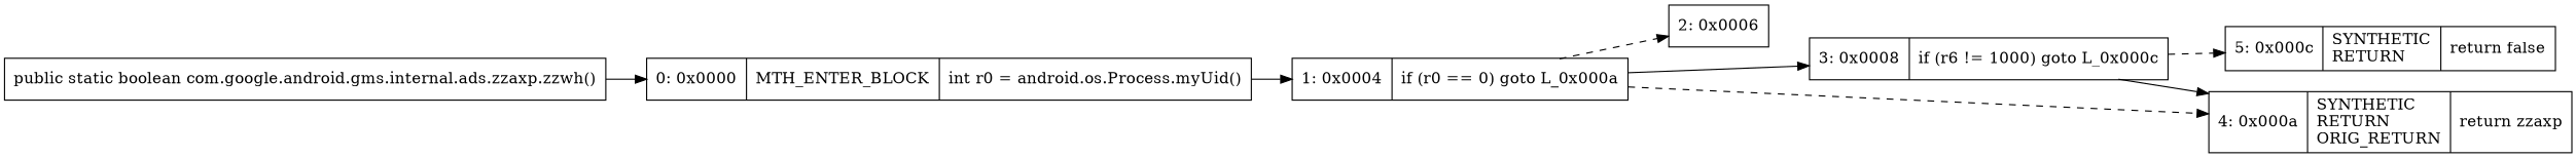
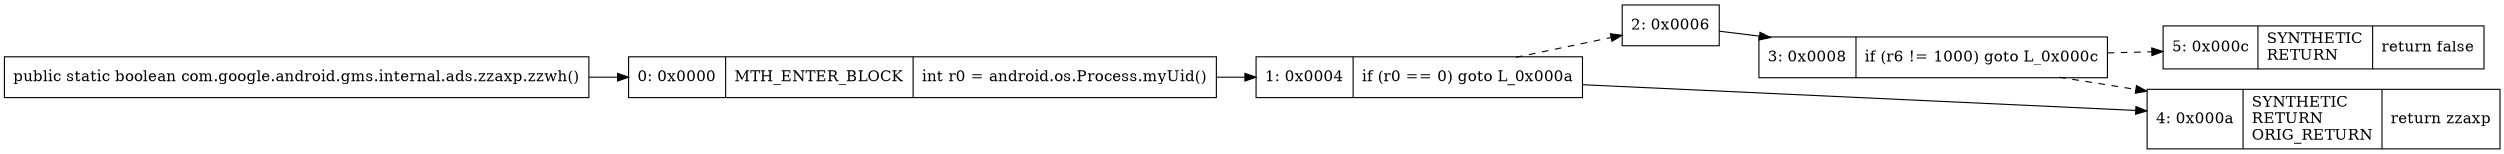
  digraph {
    rankdir=LR
    node [shape=record]
    n1 [label="{0\:\ 0x0000|MTH_ENTER_BLOCK\l|int r0 = android.os.Process.myUid()\l}"]
    n2 [label="{1\:\ 0x0004|if (r0 == 0) goto L_0x000a\l}"]
    n3 [label="{2\:\ 0x0006}"]
    n4 [label="{4\:\ 0x000a|SYNTHETIC\lRETURN\lORIG_RETURN\l|return zzaxp\l}"]
    n5 [label="{3\:\ 0x0008|if (r6 != 1000) goto L_0x000c\l}"]
    n6 [label="{5\:\ 0x000c|SYNTHETIC\lRETURN\l|return false\l}"]
    n7 [label="{public static boolean com.google.android.gms.internal.ads.zzaxp.zzwh() }"]
    n1 -> n2
    n2 -> n3 [style=dashed]
-   n2 -> n4 [style=dashed]
-   n2 -> n5
-   n5 -> n4 [style=solid]
+   n2 -> n4
+   n3 -> n5
+   n5 -> n4 [style=dashed]
    n5 -> n6 [style=dashed]
    n7 -> n1
  }
